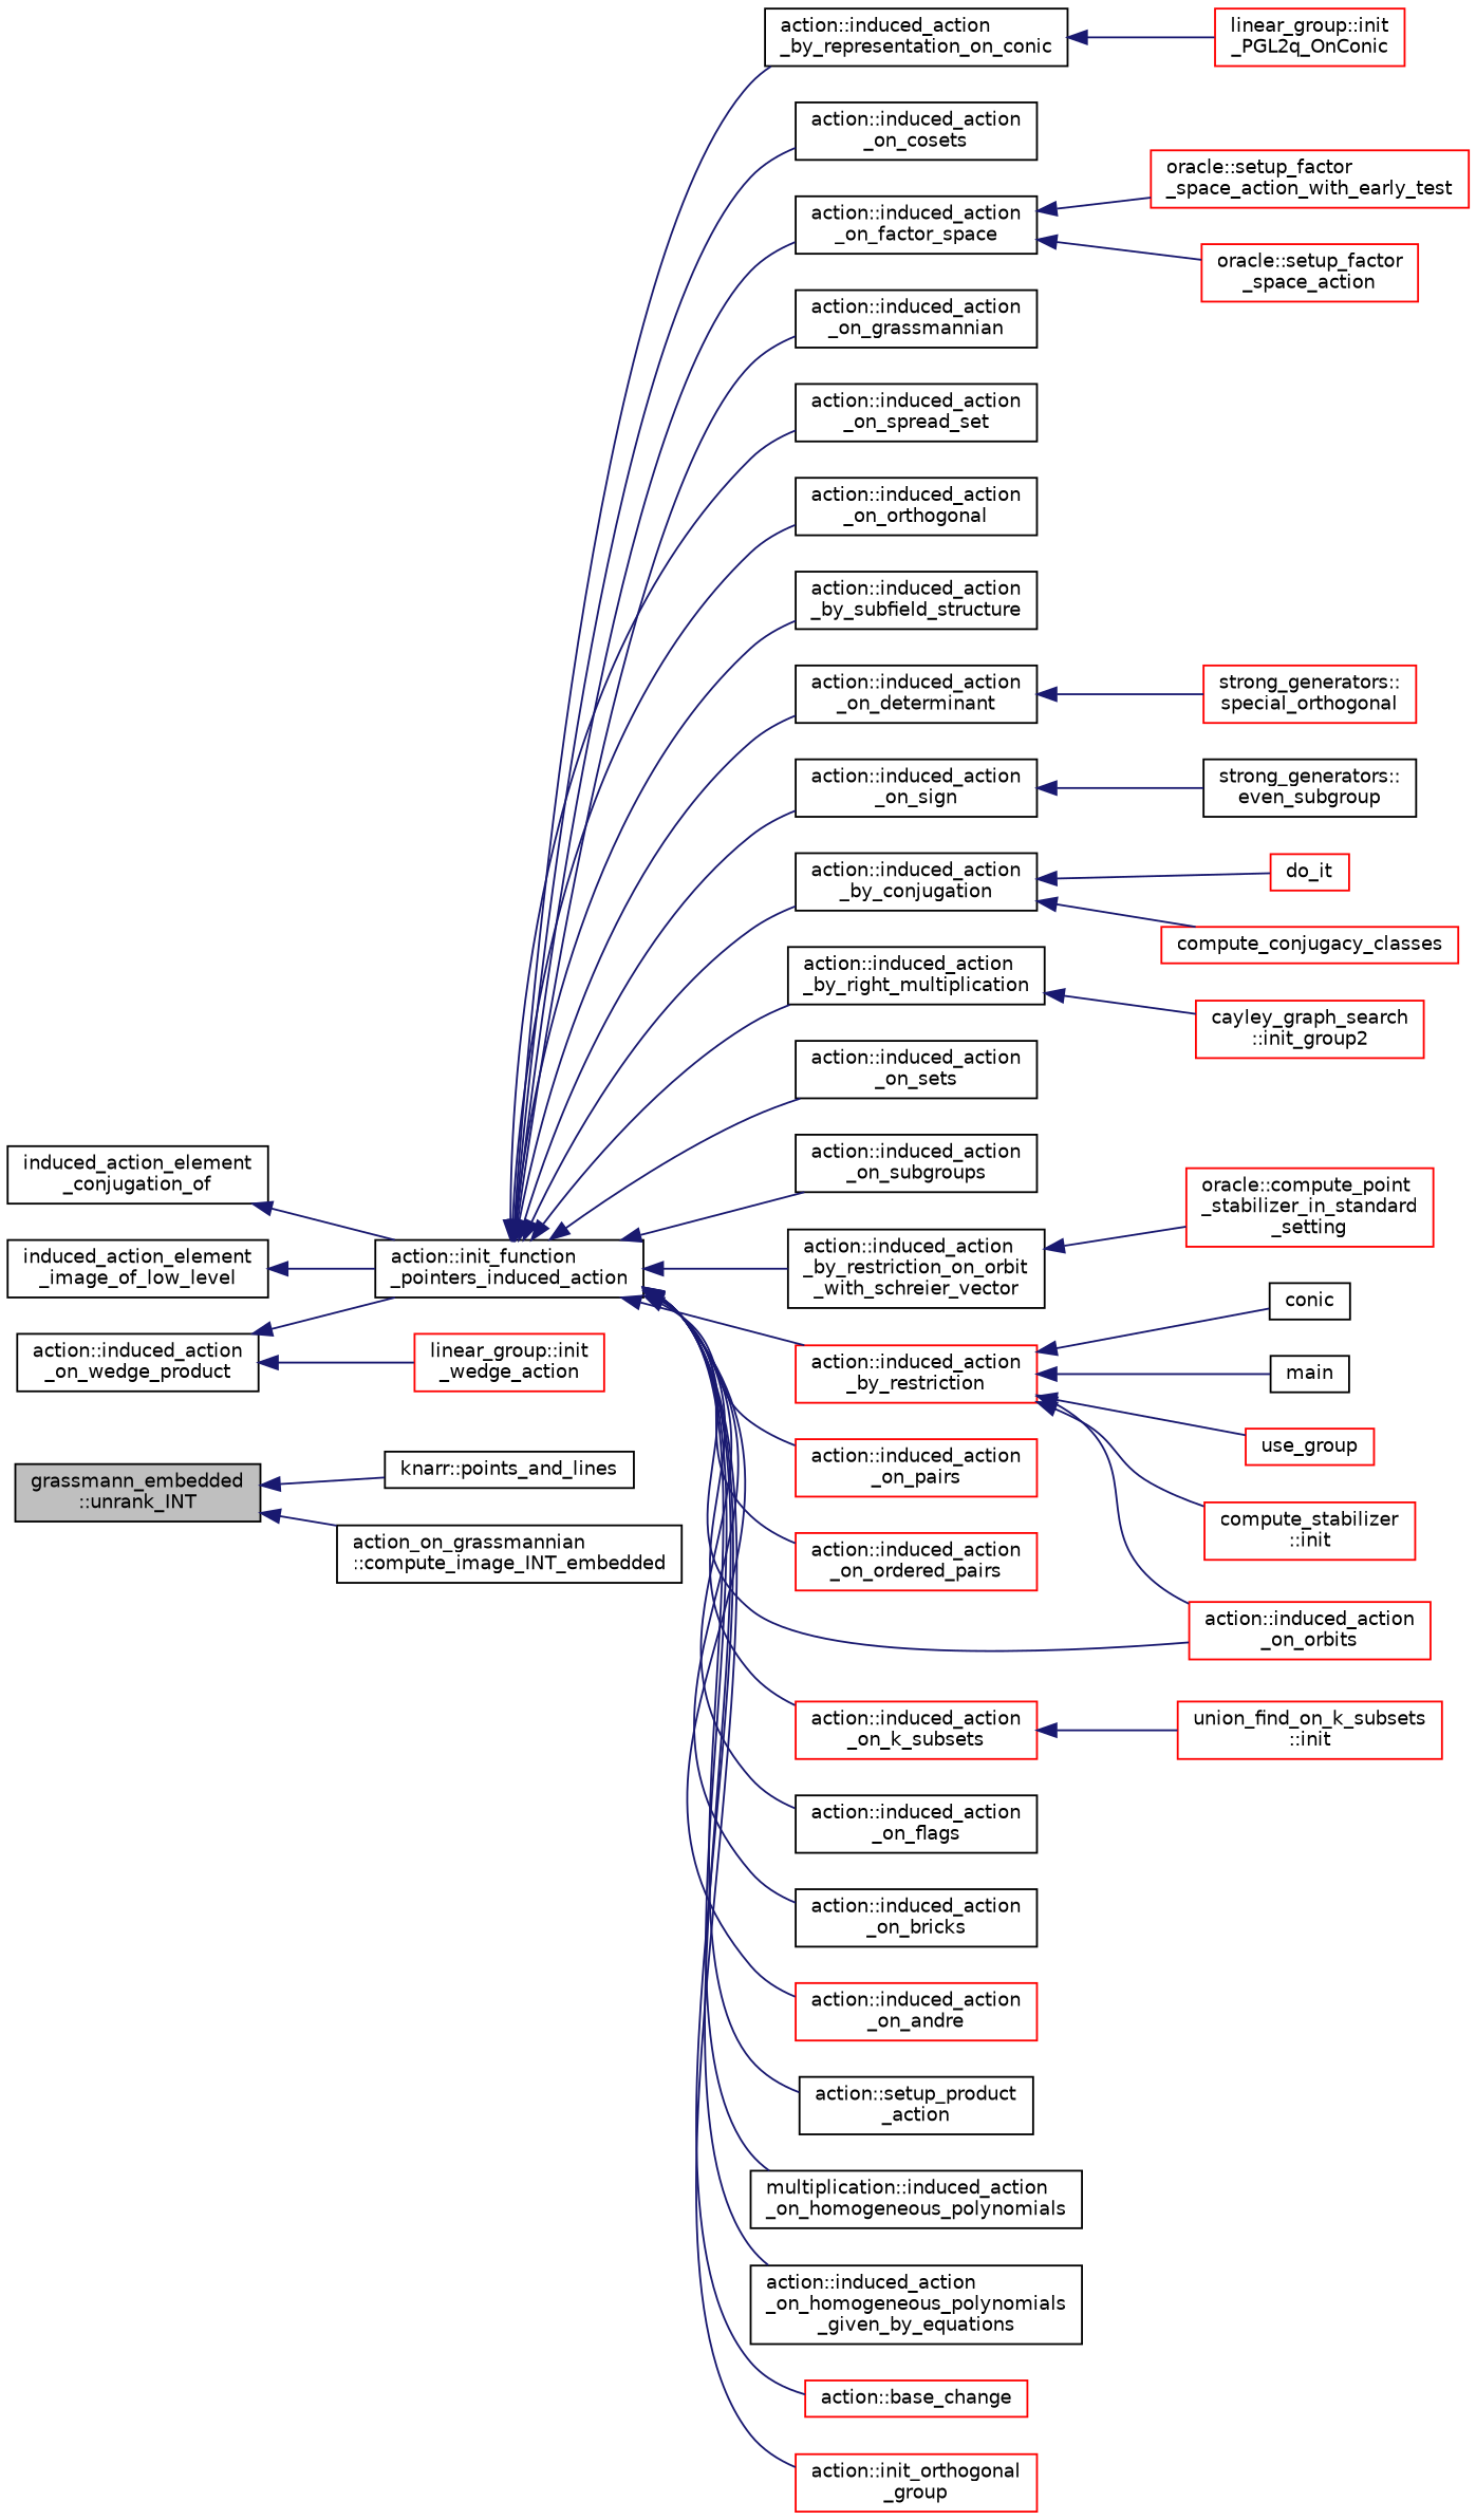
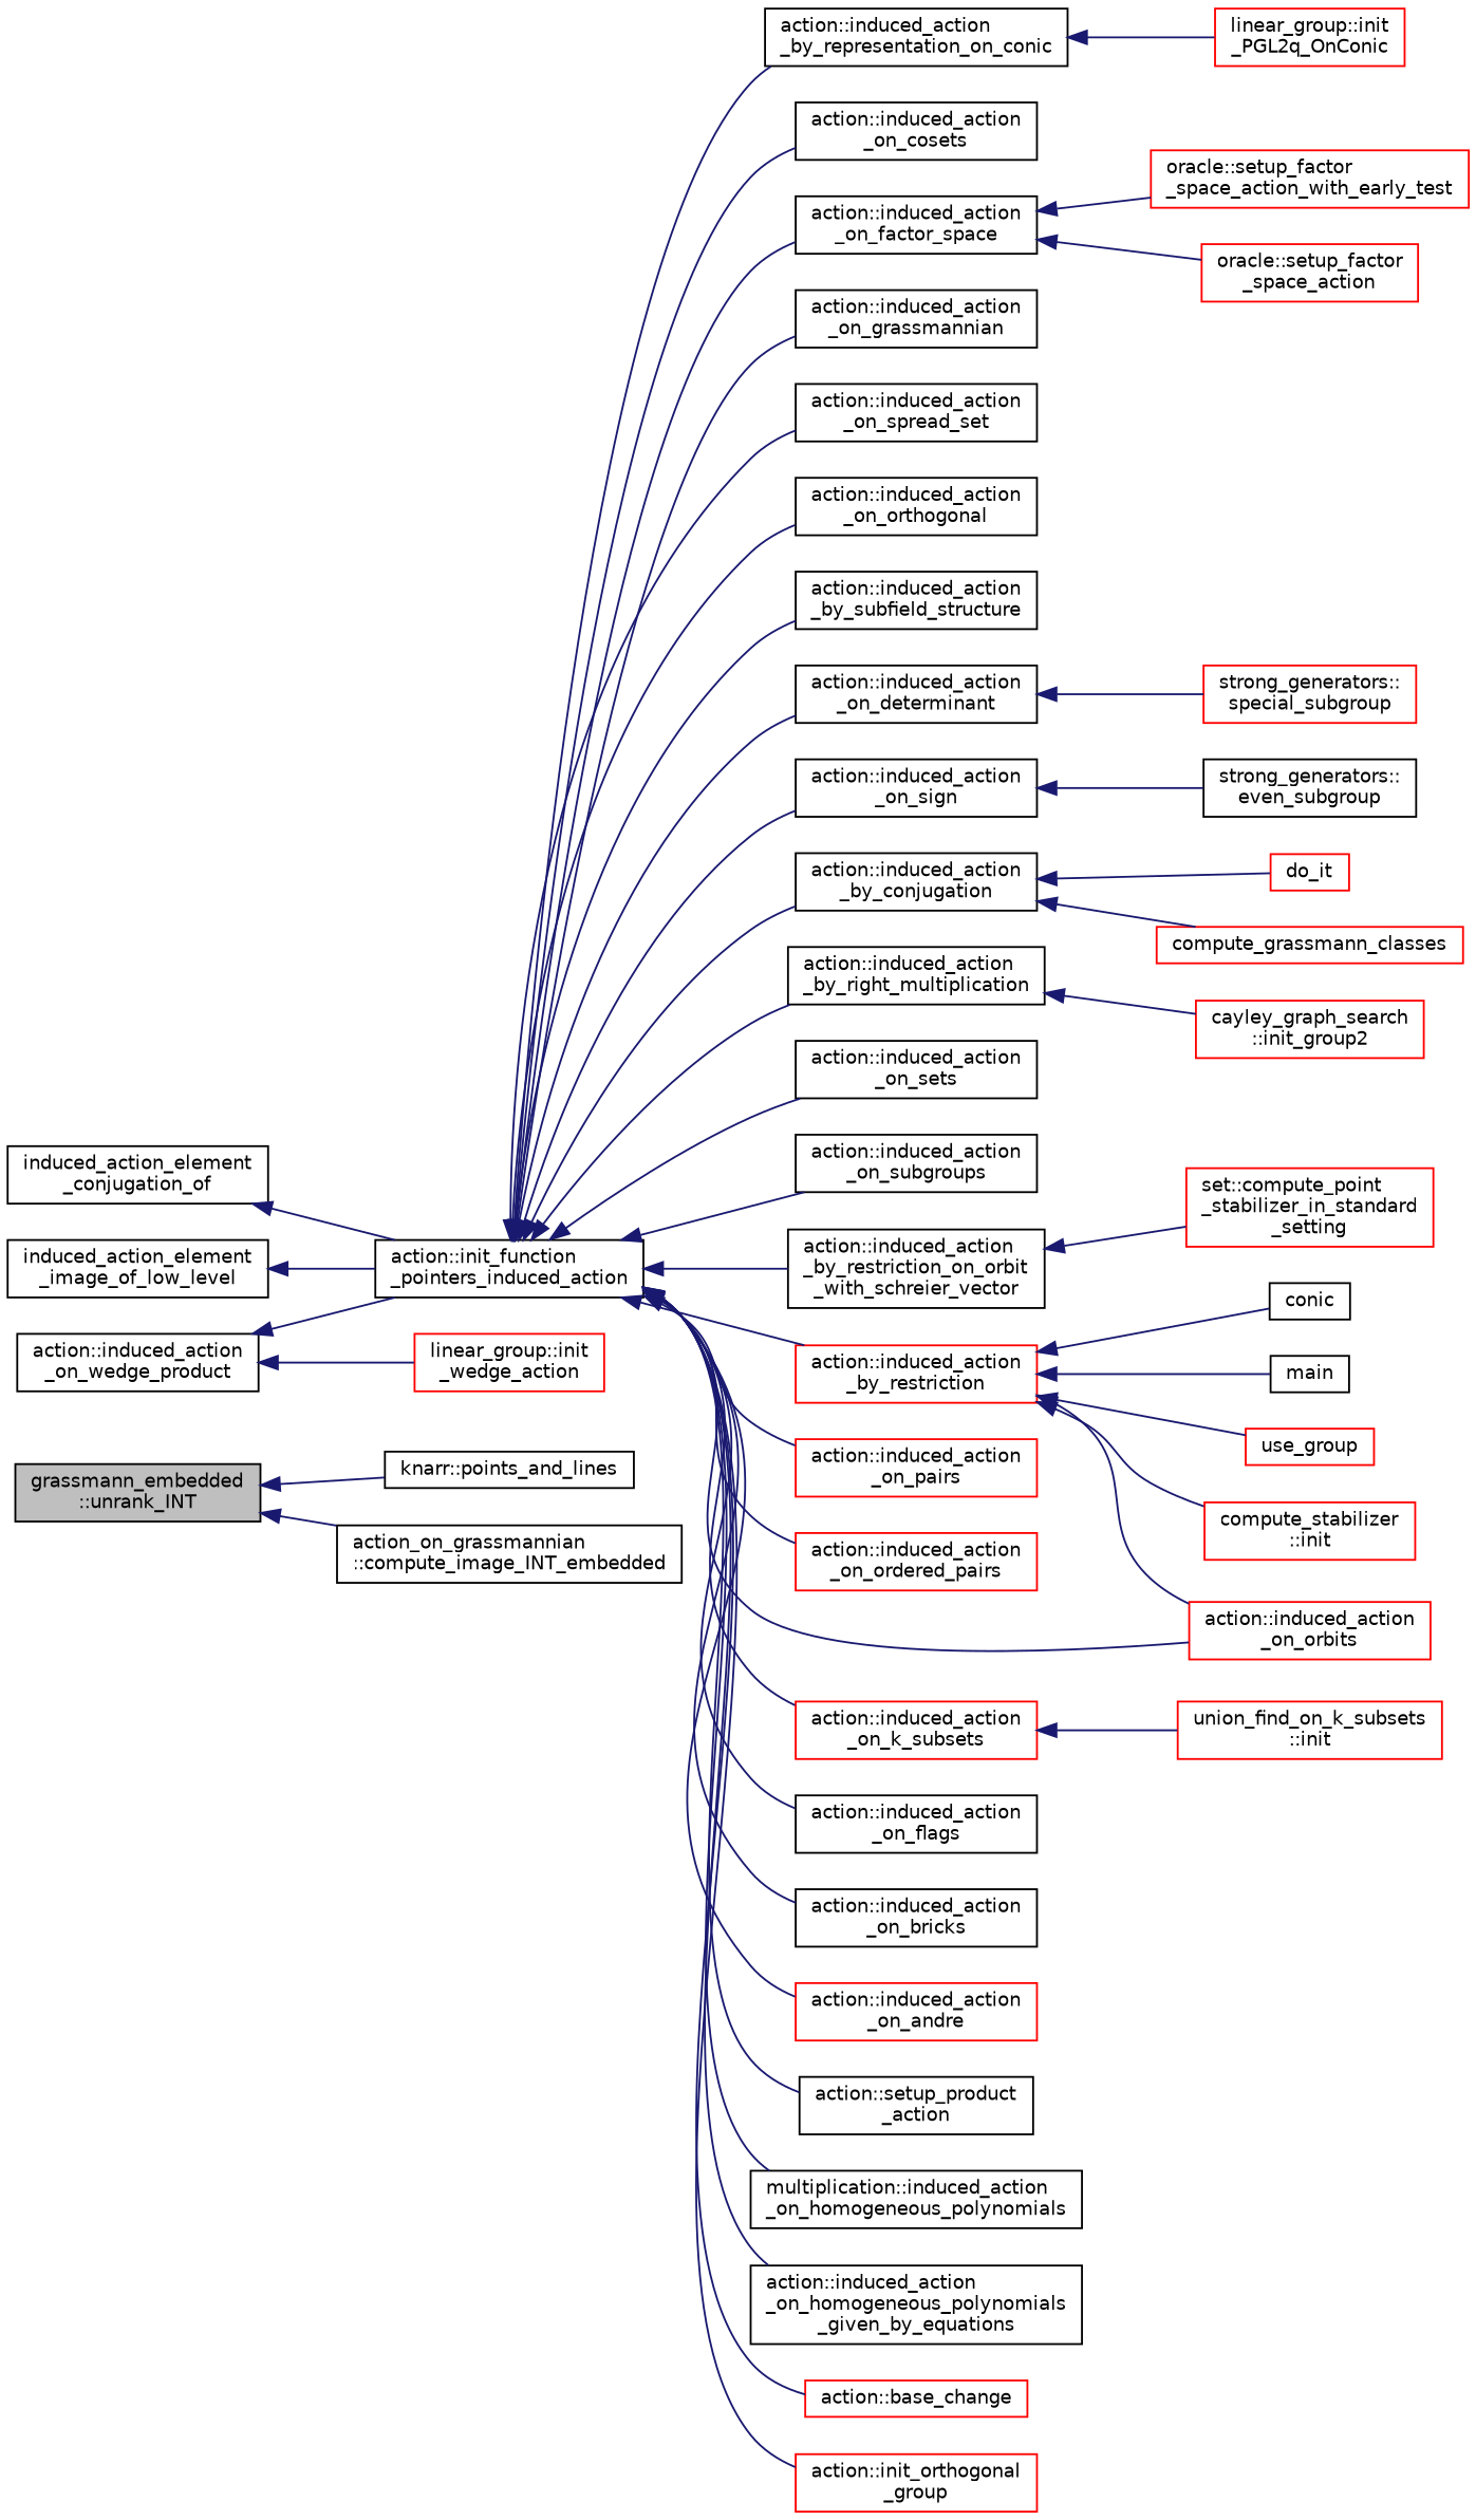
  digraph {
    rankdir=LR
    node [color=black fillcolor=white fontname=Helvetica fontsize=10 shape=record style=filled]
    edge [color=midnightblue dir=back fontname=Helvetica fontsize=10 labelfontname=Helvetica labelfontsize=10 style=solid]
    n1 [fillcolor=grey75 fontcolor=black height=0.2 label="grassmann_embedded\l::unrank_INT" width=0.4]
    n2 [height=0.2 label="knarr::points_and_lines" width=0.4]
    n3 [height=0.2 label="action_on_grassmannian\l::compute_image_INT_embedded" width=0.4]
    n4 [height=0.2 label="induced_action_element\l_conjugation_of" width=0.4]
    n5 [height=0.2 label="action::init_function\l_pointers_induced_action" width=0.4]
    n6 [height=0.2 label="induced_action_element\l_image_of_low_level" width=0.4]
    n7 [height=0.2 label="action::induced_action\l_by_representation_on_conic" width=0.4]
    n8 [height=0.2 label="action::induced_action\l_on_cosets" width=0.4]
    n9 [height=0.2 label="action::induced_action\l_on_factor_space" width=0.4]
    n10 [height=0.2 label="action::induced_action\l_on_grassmannian" width=0.4]
    n11 [height=0.2 label="action::induced_action\l_on_spread_set" width=0.4]
    n12 [height=0.2 label="action::induced_action\l_on_orthogonal" width=0.4]
    n13 [height=0.2 label="action::induced_action\l_by_subfield_structure" width=0.4]
    n14 [height=0.2 label="action::induced_action\l_on_determinant" width=0.4]
    n15 [height=0.2 label="action::induced_action\l_on_sign" width=0.4]
    n16 [height=0.2 label="action::induced_action\l_by_conjugation" width=0.4]
    n17 [height=0.2 label="action::induced_action\l_by_right_multiplication" width=0.4]
    n18 [height=0.2 label="action::induced_action\l_on_sets" width=0.4]
    n19 [height=0.2 label="action::induced_action\l_on_subgroups" width=0.4]
    n20 [height=0.2 label="action::induced_action\l_by_restriction_on_orbit\l_with_schreier_vector" width=0.4]
    n21 [color=red height=0.2 label="action::induced_action\l_by_restriction" width=0.4]
    n22 [color=red height=0.2 label="action::induced_action\l_on_pairs" width=0.4]
    n23 [color=red height=0.2 label="action::induced_action\l_on_ordered_pairs" width=0.4]
    n24 [color=red height=0.2 label="action::induced_action\l_on_k_subsets" width=0.4]
    n25 [color=red height=0.2 label="action::induced_action\l_on_orbits" width=0.4]
    n26 [height=0.2 label="action::induced_action\l_on_flags" width=0.4]
    n27 [height=0.2 label="action::induced_action\l_on_bricks" width=0.4]
    n28 [color=red height=0.2 label="action::induced_action\l_on_andre" width=0.4]
    n29 [height=0.2 label="action::setup_product\l_action" width=0.4]
    n30 [height=0.2 label="multiplication::induced_action\l_on_homogeneous_polynomials" width=0.4]
    n31 [height=0.2 label="action::induced_action\l_on_homogeneous_polynomials\l_given_by_equations" width=0.4]
    n32 [color=red height=0.2 label="action::base_change" width=0.4]
    n33 [color=red height=0.2 label="action::init_orthogonal\l_group" width=0.4]
    n34 [color=red height=0.2 label="linear_group::init\l_PGL2q_OnConic" width=0.4]
    n35 [color=red height=0.2 label="oracle::setup_factor\l_space_action_with_early_test" width=0.4]
    n36 [color=red height=0.2 label="oracle::setup_factor\l_space_action" width=0.4]
    n37 [height=0.2 label="action::induced_action\l_on_wedge_product" width=0.4]
    n38 [color=red height=0.2 label="linear_group::init\l_wedge_action" width=0.4]
-   n39 [color=red height=0.2 label="strong_generators::\lspecial_orthogonal" width=0.4]
+   n39 [color=red height=0.2 label="strong_generators::\lspecial_subgroup" width=0.4]
    n40 [height=0.2 label="strong_generators::\leven_subgroup" width=0.4]
    n41 [color=red height=0.2 label=do_it width=0.4]
-   n42 [color=red height=0.2 label=compute_conjugacy_classes width=0.4]
+   n42 [color=red height=0.2 label=compute_grassmann_classes width=0.4]
    n43 [color=red height=0.2 label="cayley_graph_search\l::init_group2" width=0.4]
-   n44 [color=red height=0.2 label="oracle::compute_point\l_stabilizer_in_standard\l_setting" width=0.4]
+   n44 [color=red height=0.2 label="set::compute_point\l_stabilizer_in_standard\l_setting" width=0.4]
    n45 [height=0.2 label=conic width=0.4]
    n46 [height=0.2 label=main width=0.4]
    n47 [color=red height=0.2 label=use_group width=0.4]
    n48 [color=red height=0.2 label="compute_stabilizer\l::init" width=0.4]
    n49 [color=red height=0.2 label="union_find_on_k_subsets\l::init" width=0.4]
    n1 -> n2
    n1 -> n3
    n4 -> n5
    n5 -> n7
    n5 -> n8
    n5 -> n9
    n5 -> n10
    n5 -> n11
    n5 -> n12
    n5 -> n13
    n5 -> n14
    n5 -> n15
    n5 -> n16
    n5 -> n17
    n5 -> n18
    n5 -> n19
    n5 -> n20
    n5 -> n21
    n5 -> n22
    n5 -> n23
    n5 -> n24
    n5 -> n25
    n5 -> n26
    n5 -> n27
    n5 -> n28
    n5 -> n29
    n5 -> n30
    n5 -> n31
    n5 -> n32
    n5 -> n33
    n6 -> n5
    n7 -> n34
    n9 -> n35
    n9 -> n36
    n14 -> n39
    n15 -> n40
    n16 -> n41
    n16 -> n42
    n17 -> n43
    n20 -> n44
    n21 -> n25
    n21 -> n45
    n21 -> n46
    n21 -> n47
    n21 -> n48
    n24 -> n49
    n37 -> n5
    n37 -> n38
  }
